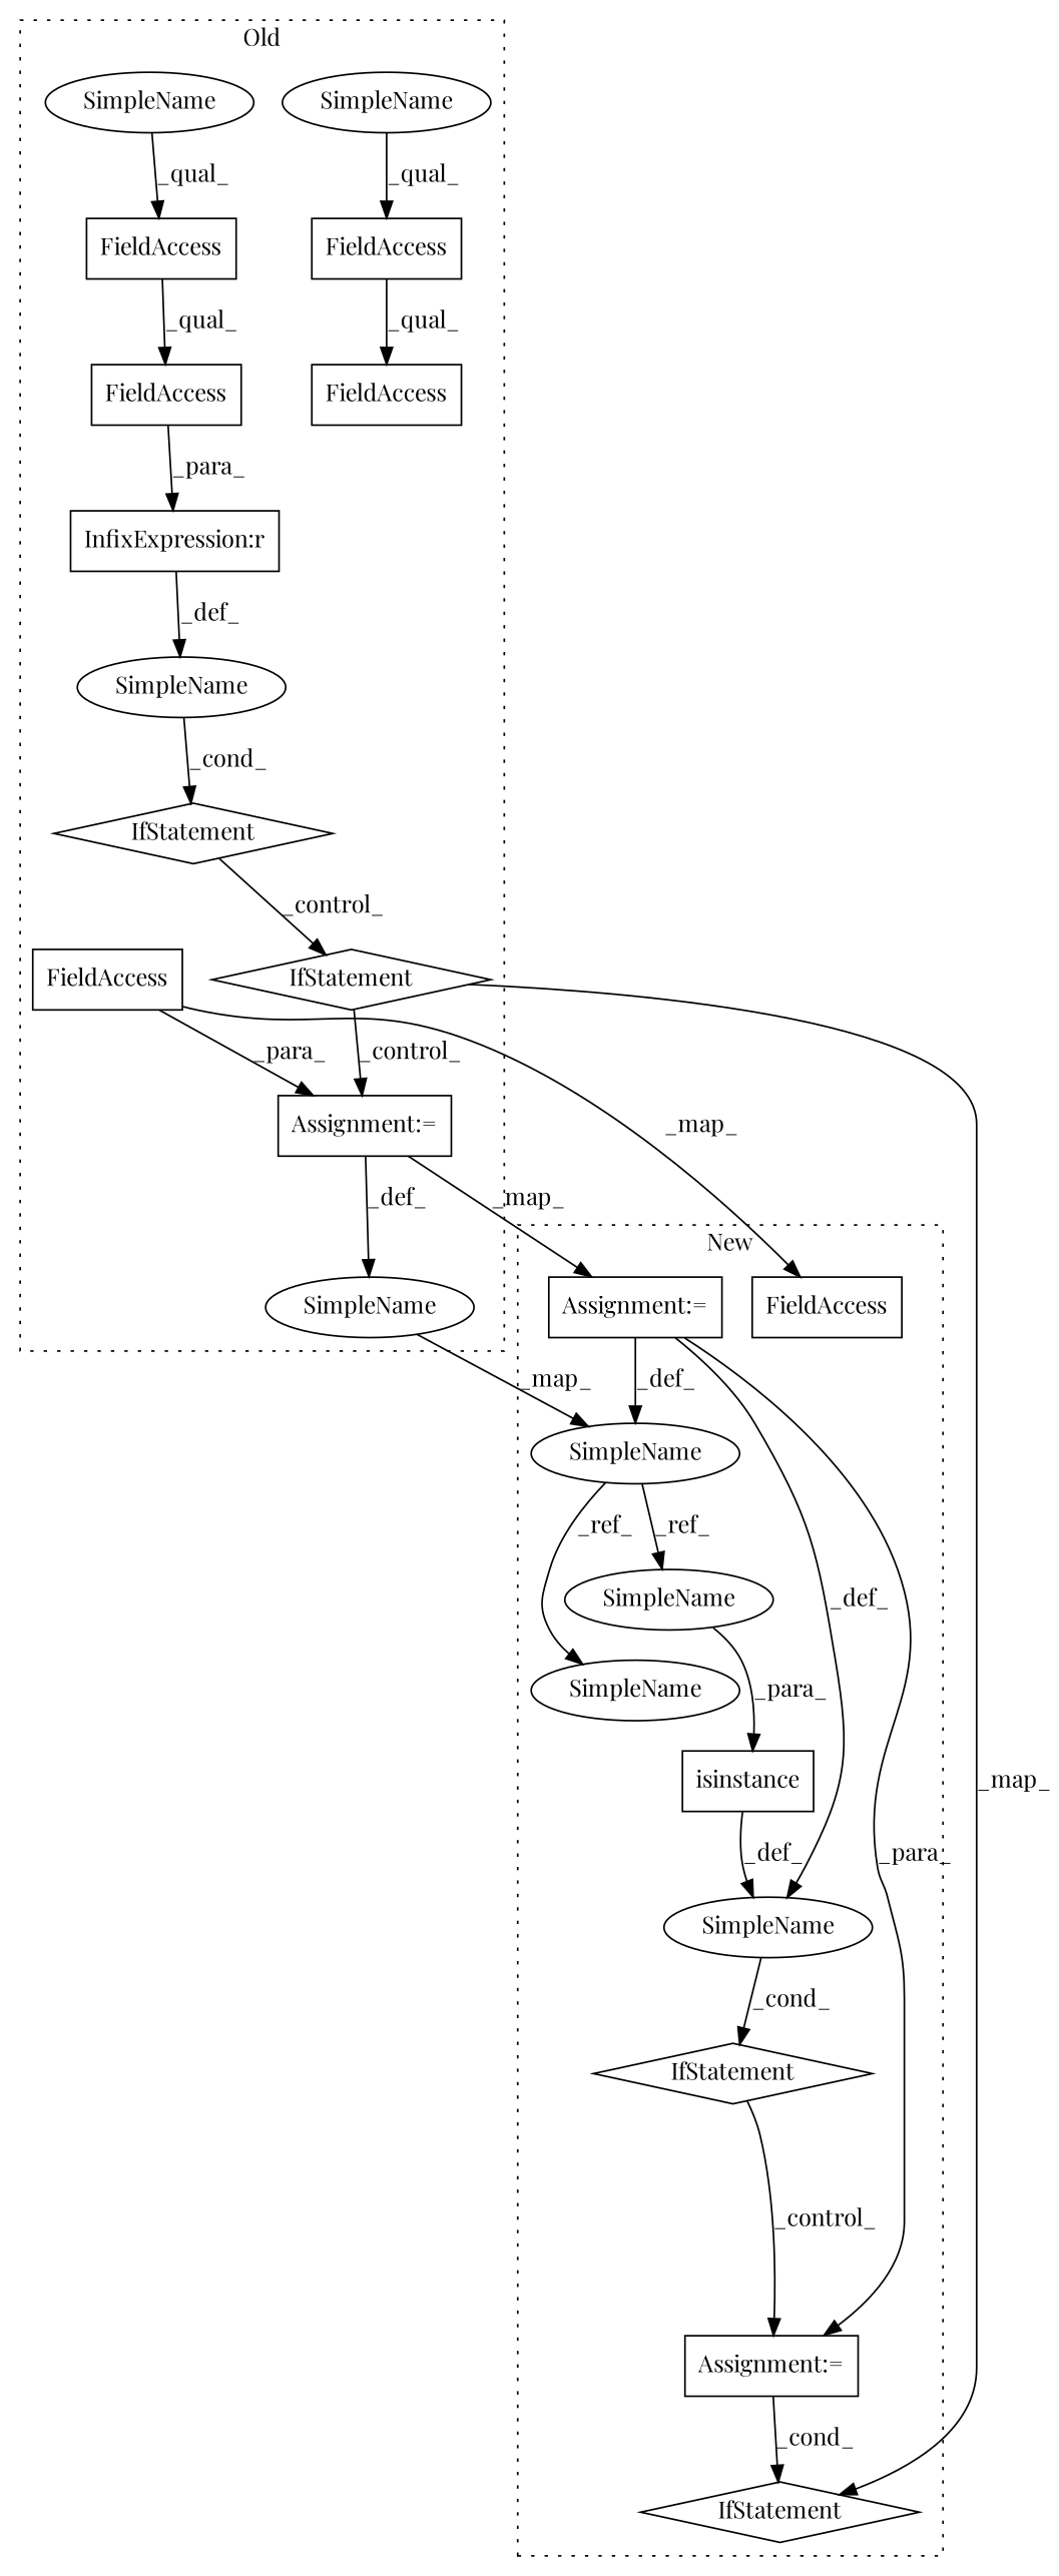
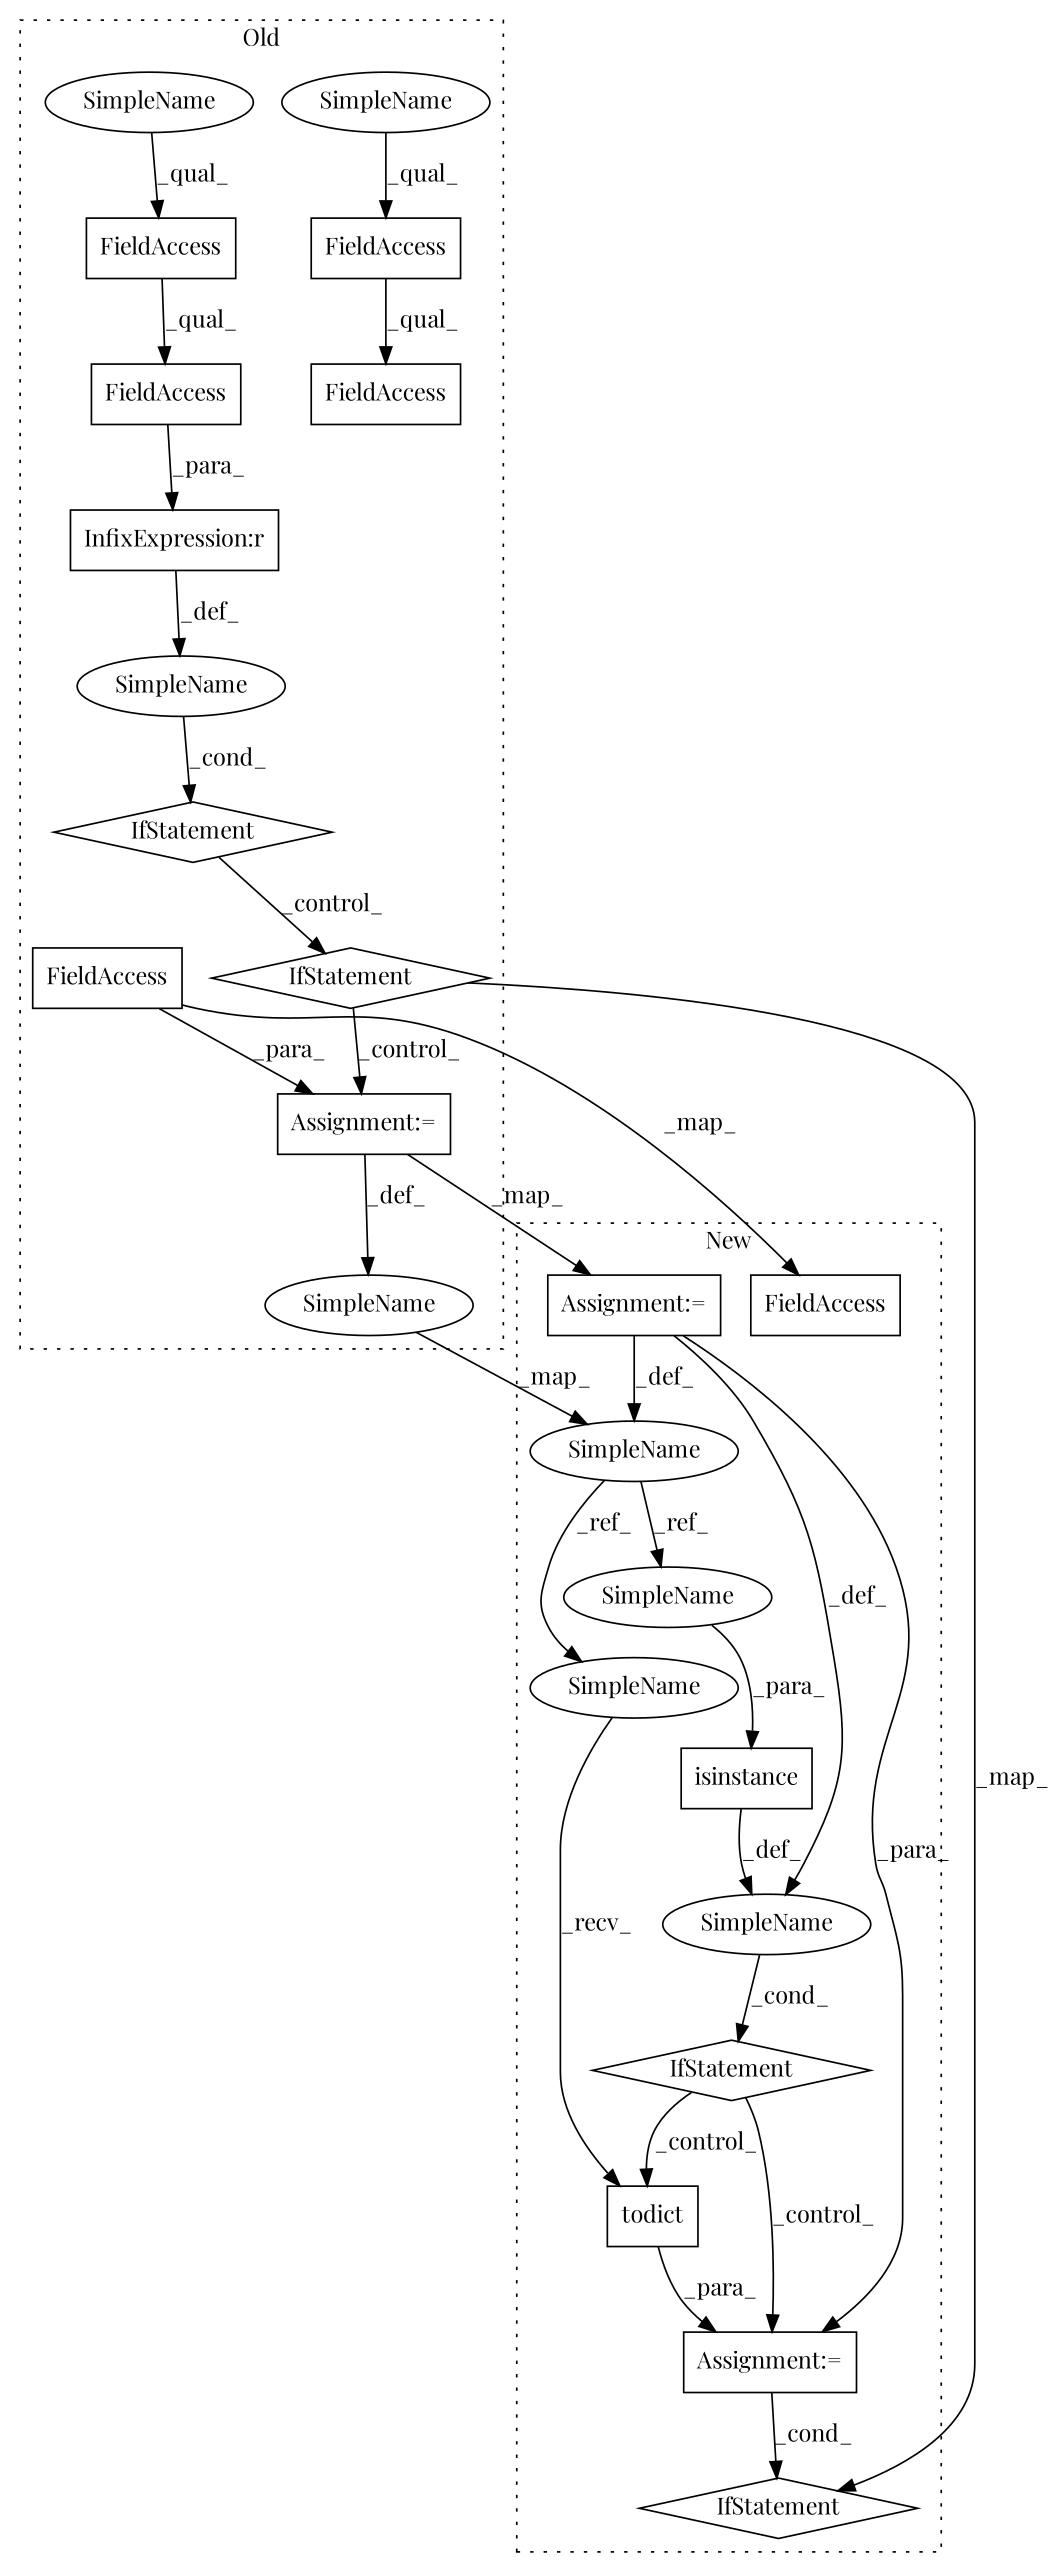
  digraph {
    fontname="Playfair Display"
    node [a=42 fontname="Playfair Display" l="4,2" s=7182 shape=box]
    edge [fontname="Playfair Display"]
    n1 [a=25 label=IfStatement s="7112,7156" shape=diamond]
    n2 [a=27 l=4 label="InfixExpression:r" s=7148]
    n3 [a=22 l=32 label=FieldAccess s=7116]
    n4 [a=22 l=13 label=FieldAccess s=7116]
    n5 [a=22 l=13 label=FieldAccess]
    n6 [a=22 l=32 label=FieldAccess]
    n7 [a=25 label=IfStatement s="7166,7220" shape=diamond]
    n8 [label=SimpleName shape=ellipse l="" s=""]
    n9 [a=7 l=1 label="Assignment:=" s=7325]
    n10 [l=12 label=SimpleName s=7313 shape=ellipse]
    n11 [a=22 l=32 label=FieldAccess s=7326]
    n12 [l=4 label=SimpleName shape=ellipse]
    n13 [l=4 label=SimpleName s=7116 shape=ellipse]
+   n14 [a=32 l=8 label=todict s=7195]
    n15 [a=32 l="11,1" label=isinstance s="7127,7158"]
    n16 [label=SimpleName shape=ellipse l="" s=""]
    n17 [a=25 label=IfStatement s="7123,7159" shape=diamond]
    n18 [a=7 l=1 label="Assignment:=" s=7181]
    n19 [a=25 label=IfStatement s="7215,7249" shape=diamond]
    n20 [a=7 l=1 label="Assignment:=" s=7070]
    n21 [l=12 label=SimpleName s=7058 shape=ellipse]
    n22 [a=22 l=32 label=FieldAccess s=7072]
    n23 [l=12 label=SimpleName shape=ellipse]
    n24 [l=12 label=SimpleName s=7138 shape=ellipse]
    subgraph cluster_1 {
      label=Old
      style=dotted
      n1
      n2
      n3
      n4
      n5
      n6
      n7
      n8
      n9
      n10
      n11
      n12
      n13
    }
    subgraph cluster_2 {
      label=New
      style=dotted
+     n14
      n15
      n16
      n17
      n18
      n19
      n20
      n21
      n22
      n23
      n24
    }
    n1 -> n7 [label=_control_]
    n2 -> n8 [label=_def_]
    n3 -> n2 [label=_para_]
    n4 -> n3 [label=_qual_]
    n5 -> n6 [label=_qual_]
    n7 -> n9 [label=_control_]
    n7 -> n19 [label=_map_]
    n8 -> n1 [label=_cond_]
    n9 -> n10 [label=_def_]
    n9 -> n20 [label=_map_]
    n10 -> n21 [label=_map_]
    n11 -> n9 [label=_para_]
    n11 -> n22 [label=_map_]
    n12 -> n5 [label=_qual_]
    n13 -> n4 [label=_qual_]
+   n14 -> n18 [label=_para_]
    n15 -> n16 [label=_def_]
    n16 -> n17 [label=_cond_]
+   n17 -> n14 [label=_control_]
    n17 -> n18 [label=_control_]
    n18 -> n19 [label=_cond_]
    n20 -> n16 [label=_def_]
    n20 -> n18 [label=_para_]
    n20 -> n21 [label=_def_]
    n21 -> n23 [label=_ref_]
    n21 -> n24 [label=_ref_]
+   n23 -> n14 [label=_recv_]
    n24 -> n15 [label=_para_]
  }
